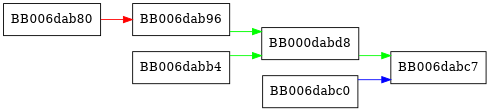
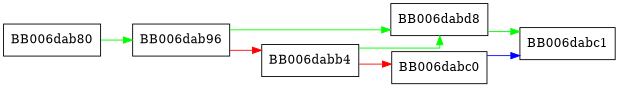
  digraph {
    rankdir=LR
    splines=ortho
    node [shape=box]
    edge [color=red]
    BB006dab80
    BB006dab96
-   BB006dabd8 [label=BB000dabd8]
+   BB006dabd8
    BB006dabb4
-   BB006dabc7
+   BB006dabc7 [label=BB006dabc1]
    n6 [label=BB006dabc0]
-   BB006dab80 -> BB006dab96
+   BB006dab80 -> BB006dab96 [color=green]
    BB006dab96 -> BB006dabd8 [color=green]
+   BB006dab96 -> BB006dabb4
    BB006dabd8 -> BB006dabc7 [color=green]
    BB006dabb4 -> BB006dabd8 [color=green]
+   BB006dabb4 -> n6
    n6 -> BB006dabc7 [color=blue]
  }
